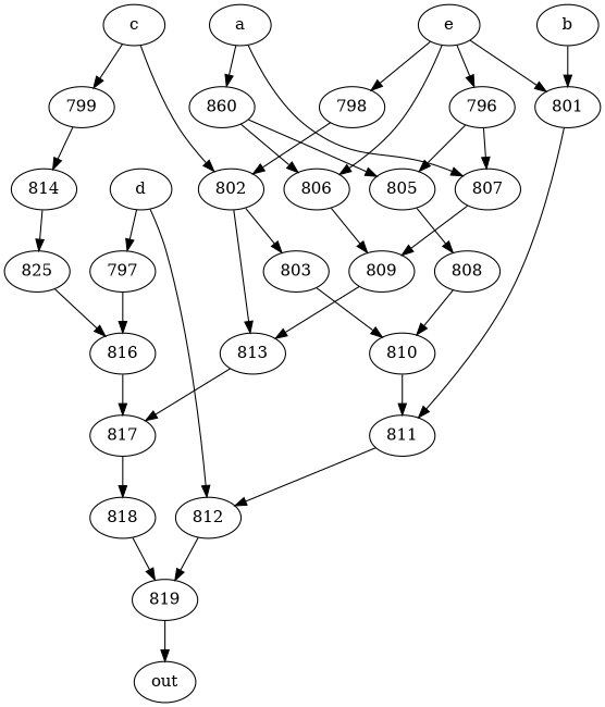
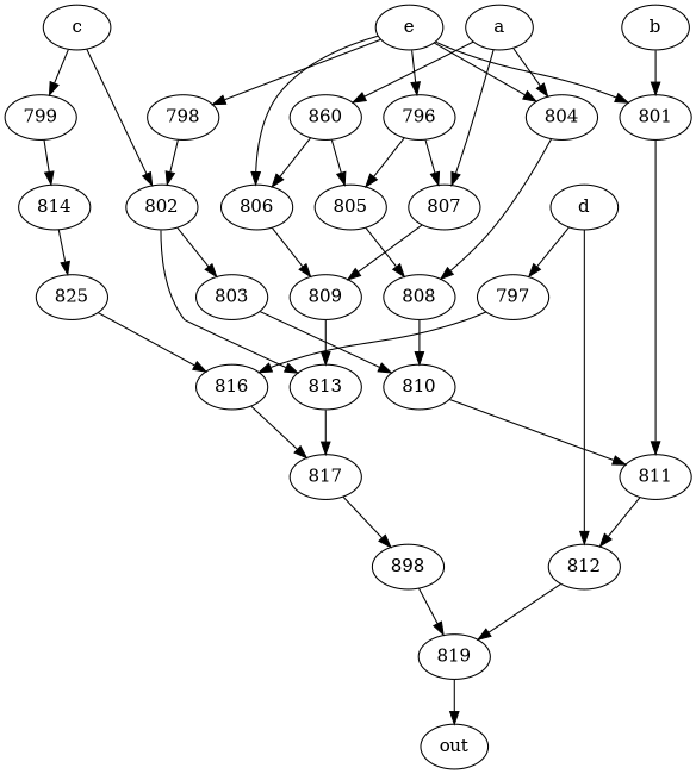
  strict digraph {
    819
    out
    n3 [label=860]
    a
+   804
    807
    805
    806
    808
    809
    810
    813
    811
    817
    812
-   818
+   818 [label=898]
    b
    801
    798
    802
    803
    n22 [label=825]
    814
    816
    c
    799
    d
    797
    e
    796
    819 -> out
    n3 -> 805
    n3 -> 806
    a -> n3
+   a -> 804
    a -> 807
+   804 -> 808
    807 -> 809
    805 -> 808
    806 -> 809
    808 -> 810
    809 -> 813
    810 -> 811
    813 -> 817
    811 -> 812
    817 -> 818
    812 -> 819
    818 -> 819
    b -> 801
    801 -> 811
    798 -> 802
    802 -> 813
    802 -> 803
    803 -> 810
    n22 -> 816
    814 -> n22
    816 -> 817
    c -> 802
    c -> 799
    799 -> 814
    d -> 812
    d -> 797
    797 -> 816
+   e -> 804
    e -> 806
    e -> 801
    e -> 798
    e -> 796
    796 -> 807
    796 -> 805
  }
